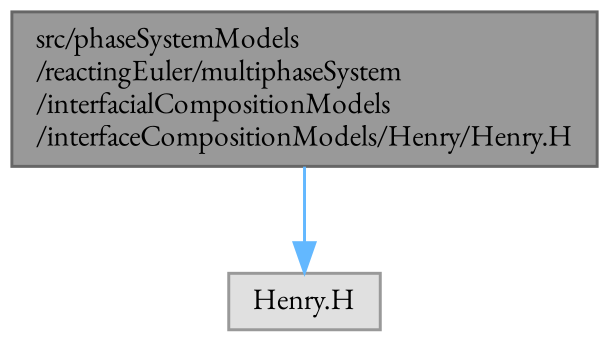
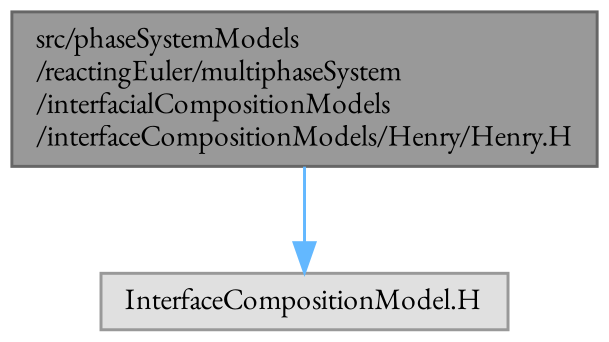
  digraph {
    fontname="EB Garamond"
    node [fontname="EB Garamond" fontsize=10 shape=box style=filled]
    n1 [color=gray40 fillcolor=grey60 fontcolor=black height=0.2 label="src/phaseSystemModels\l/reactingEuler/multiphaseSystem\l/interfacialCompositionModels\l/interfaceCompositionModels/Henry/Henry.H" width=0.4]
-   n2 [color=grey60 fillcolor="#E0E0E0" height=0.2 label="Henry.H" width=0.4]
+   n2 [color=grey60 fillcolor="#E0E0E0" height=0.2 label="InterfaceCompositionModel.H" width=0.4]
    n1 -> n2 [color=steelblue1 fontname="EB Garamond" fontsize=10 labelfontname=Helvetica labelfontsize=10 style=solid]
  }
